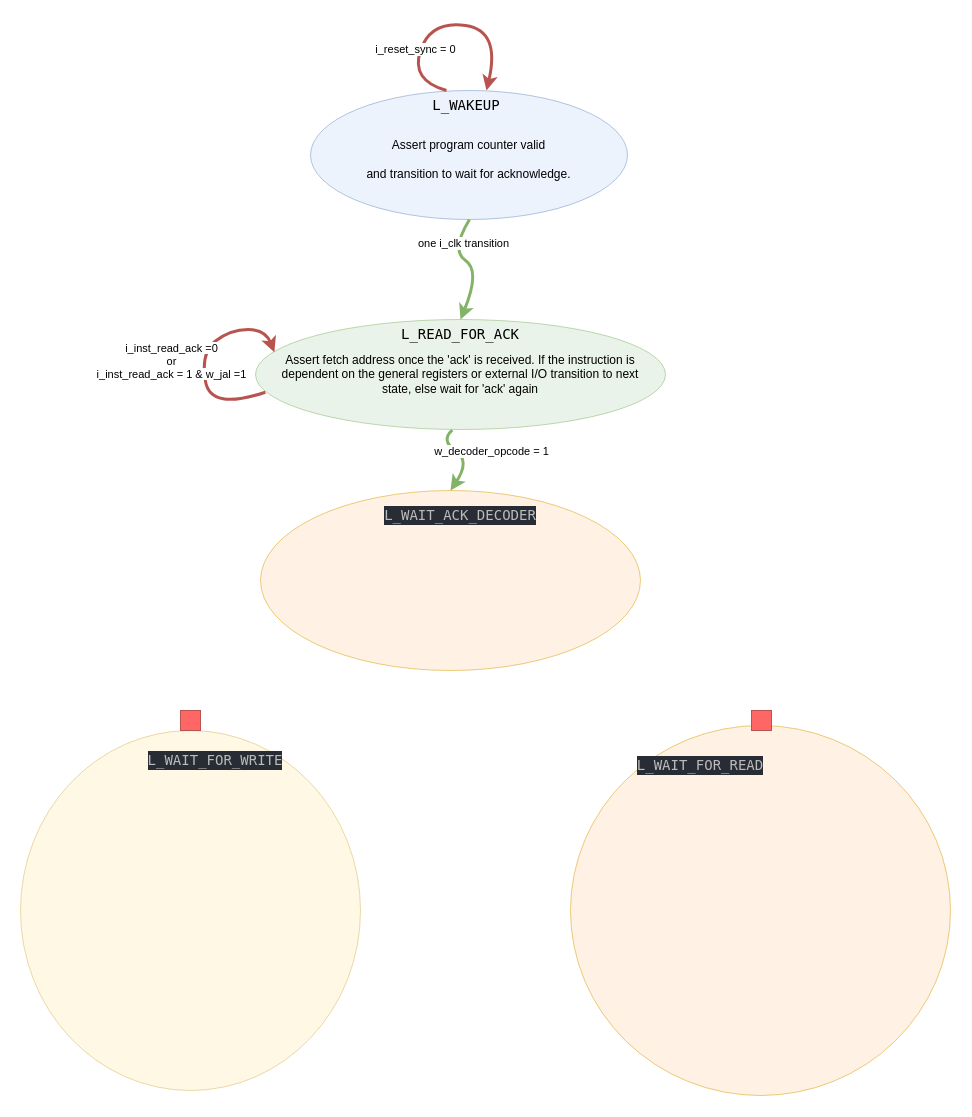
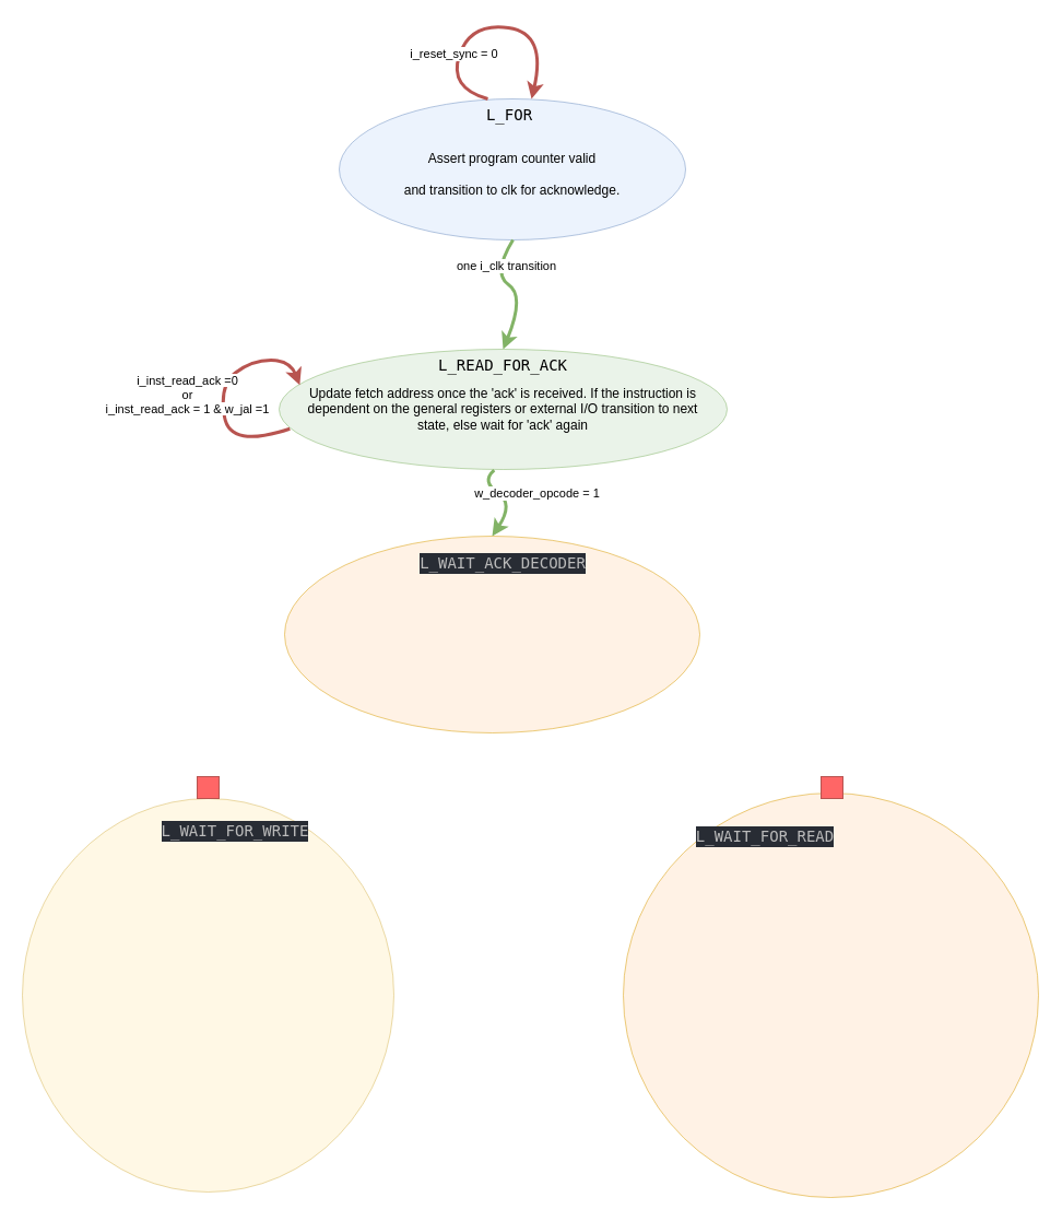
  <mxCell id="0" style=";html=1;" />
  <mxCell id="1" style=";html=1;" parent="0" />
- <mxCell id="2" value="&lt;span style=&quot;font-size: 12px&quot;&gt;Assert program counter valid&lt;br&gt;and transition to wait for acknowledge.&lt;br&gt;&lt;/span&gt;" style="ellipse;whiteSpace=wrap;html=1;rounded=0;shadow=0;strokeWidth=1;fillColor=#dae8fc;fontSize=24;align=center;strokeColor=#6c8ebf;opacity=50;verticalAlign=middle;" parent="1" vertex="1"><mxGeometry x="310" y="90" width="317" height="129" as="geometry" /></mxCell>
- <mxCell id="3" value="Assert fetch address once the 'ack' is received. If the instruction is&lt;br&gt;dependent on the general registers or external I/O transition to next&lt;br&gt;state, else wait for 'ack' again" style="ellipse;whiteSpace=wrap;html=1;rounded=0;shadow=0;strokeWidth=1;fillColor=#d5e8d4;fontSize=12;align=center;strokeColor=#82b366;opacity=50;" parent="1" vertex="1"><mxGeometry x="255" y="319" width="410" height="110" as="geometry" /></mxCell>
+ <mxCell id="2" value="&lt;span style=&quot;font-size: 12px&quot;&gt;Assert program counter valid&lt;br&gt;and transition to clk for acknowledge.&lt;br&gt;&lt;/span&gt;" style="ellipse;whiteSpace=wrap;html=1;rounded=0;shadow=0;strokeWidth=1;fillColor=#dae8fc;fontSize=24;align=center;strokeColor=#6c8ebf;opacity=50;verticalAlign=middle;" parent="1" vertex="1"><mxGeometry x="310" y="90" width="317" height="129" as="geometry" /></mxCell>
+ <mxCell id="3" value="Update fetch address once the 'ack' is received. If the instruction is&lt;br&gt;dependent on the general registers or external I/O transition to next&lt;br&gt;state, else wait for 'ack' again" style="ellipse;whiteSpace=wrap;html=1;rounded=0;shadow=0;strokeWidth=1;fillColor=#d5e8d4;fontSize=12;align=center;strokeColor=#82b366;opacity=50;" parent="1" vertex="1"><mxGeometry x="255" y="319" width="410" height="110" as="geometry" /></mxCell>
  <mxCell id="4" value="" style="ellipse;whiteSpace=wrap;html=1;rounded=0;shadow=0;strokeWidth=1;fillColor=#ffe6cc;fontSize=24;align=right;strokeColor=#d79b00;opacity=50;" parent="1" vertex="1"><mxGeometry x="260" y="490" width="380" height="180" as="geometry" /></mxCell>
  <mxCell id="5" value="" style="ellipse;whiteSpace=wrap;html=1;rounded=0;shadow=0;strokeWidth=1;fillColor=#ffe6cc;fontSize=24;align=right;strokeColor=#d79b00;opacity=50;" parent="1" vertex="1"><mxGeometry x="570" y="725" width="380" height="370" as="geometry" /></mxCell>
  <mxCell id="6" value="" style="ellipse;whiteSpace=wrap;html=1;rounded=0;shadow=0;strokeWidth=1;fillColor=#fff2cc;fontSize=24;align=right;strokeColor=#d6b656;opacity=50;" parent="1" vertex="1"><mxGeometry x="20" y="730" width="340" height="360" as="geometry" /></mxCell>
  <mxCell id="7" value="" style="whiteSpace=wrap;html=1;rounded=0;shadow=0;strokeWidth=1;fillColor=#FF6666;fontSize=24;align=right;strokeColor=#b85450;" parent="1" vertex="1"><mxGeometry x="751" y="710" width="20" height="20" as="geometry" /></mxCell>
  <mxCell id="8" value="" style="whiteSpace=wrap;html=1;rounded=0;shadow=0;strokeWidth=1;fillColor=#FF6666;fontSize=24;align=right;strokeColor=#b85450;" parent="1" vertex="1"><mxGeometry x="180" y="710" width="20" height="20" as="geometry" /></mxCell>
- <mxCell id="9" value="&lt;div style=&quot;font-family: &amp;#34;droid sans mono&amp;#34; , monospace , monospace , &amp;#34;droid sans fallback&amp;#34; ; font-size: 14px ; line-height: 19px&quot;&gt;L_WAKEUP&lt;/div&gt;" style="text;html=1;strokeColor=none;fillColor=none;align=center;verticalAlign=middle;whiteSpace=wrap;rounded=0;shadow=0;fontSize=20;" parent="1" vertex="1"><mxGeometry x="426" y="90" width="80" height="30" as="geometry" /></mxCell>
+ <mxCell id="9" value="&lt;div style=&quot;font-family: &amp;#34;droid sans mono&amp;#34; , monospace , monospace , &amp;#34;droid sans fallback&amp;#34; ; font-size: 14px ; line-height: 19px&quot;&gt;L_FOR&lt;/div&gt;" style="text;html=1;strokeColor=none;fillColor=none;align=center;verticalAlign=middle;whiteSpace=wrap;rounded=0;shadow=0;fontSize=20;" parent="1" vertex="1"><mxGeometry x="426" y="90" width="80" height="30" as="geometry" /></mxCell>
  <mxCell id="10" value="&lt;div style=&quot;font-family: &amp;#34;droid sans mono&amp;#34; , monospace , monospace , &amp;#34;droid sans fallback&amp;#34; ; font-size: 14px ; line-height: 19px&quot;&gt;L_READ_FOR_ACK&lt;/div&gt;" style="text;html=1;strokeColor=none;align=center;verticalAlign=middle;whiteSpace=wrap;rounded=0;shadow=0;fontSize=20;" parent="1" vertex="1"><mxGeometry x="390" y="319" width="140" height="30" as="geometry" /></mxCell>
  <mxCell id="11" value="&lt;div style=&quot;color: rgb(187 , 187 , 187) ; background-color: rgb(40 , 44 , 52) ; font-family: &amp;#34;droid sans mono&amp;#34; , monospace , monospace , &amp;#34;droid sans fallback&amp;#34; ; font-size: 14px ; line-height: 19px&quot;&gt;L_WAIT_ACK_DECODER&lt;/div&gt;" style="text;html=1;strokeColor=none;fillColor=none;align=center;verticalAlign=middle;whiteSpace=wrap;rounded=0;shadow=0;fontSize=20;" parent="1" vertex="1"><mxGeometry x="420" y="500" width="80" height="30" as="geometry" /></mxCell>
  <mxCell id="12" value="&lt;div style=&quot;color: rgb(187 , 187 , 187) ; background-color: rgb(40 , 44 , 52) ; font-family: &amp;#34;droid sans mono&amp;#34; , monospace , monospace , &amp;#34;droid sans fallback&amp;#34; ; font-size: 14px ; line-height: 19px&quot;&gt;L_WAIT_FOR_READ&lt;/div&gt;" style="text;html=1;strokeColor=none;fillColor=none;align=center;verticalAlign=middle;whiteSpace=wrap;rounded=0;shadow=0;fontSize=20;" parent="1" vertex="1"><mxGeometry x="660" y="750" width="80" height="30" as="geometry" /></mxCell>
  <mxCell id="13" value="&lt;div style=&quot;color: rgb(187 , 187 , 187) ; background-color: rgb(40 , 44 , 52) ; font-family: &amp;#34;droid sans mono&amp;#34; , monospace , monospace , &amp;#34;droid sans fallback&amp;#34; ; font-size: 14px ; line-height: 19px&quot;&gt;L_WAIT_FOR_WRITE&lt;/div&gt;" style="text;html=1;strokeColor=none;fillColor=none;align=center;verticalAlign=middle;whiteSpace=wrap;rounded=0;shadow=0;fontSize=20;" parent="1" vertex="1"><mxGeometry x="175" y="745" width="80" height="30" as="geometry" /></mxCell>
  <mxCell id="14" value="" style="curved=1;endArrow=classic;html=1;exitX=0.25;exitY=0;exitDx=0;exitDy=0;fillColor=#f8cecc;strokeColor=#b85450;strokeWidth=3;gradientColor=#ea6b66;entryX=0.75;entryY=0;entryDx=0;entryDy=0;" edge="1" parent="1" source="9" target="9"><mxGeometry width="50" height="50" relative="1" as="geometry"><mxPoint x="458.5" y="80" as="sourcePoint" /><mxPoint x="469" y="70" as="targetPoint" /><Array as="points"><mxPoint x="410" y="80" /><mxPoint x="430" y="20" /><mxPoint x="500" y="30" /></Array></mxGeometry></mxCell>
  <mxCell id="15" value="i_reset_sync = 0" style="edgeLabel;html=1;align=center;verticalAlign=middle;resizable=0;points=[];" vertex="1" connectable="0" parent="14"><mxGeometry x="0.052" y="-3" relative="1" as="geometry"><mxPoint x="-37.27" y="22.69" as="offset" /></mxGeometry></mxCell>
  <mxCell id="16" value="" style="curved=1;endArrow=classic;html=1;strokeWidth=3;entryX=0.5;entryY=0;entryDx=0;entryDy=0;fillColor=#d5e8d4;strokeColor=#82b366;gradientColor=#97d077;" edge="1" parent="1" target="10"><mxGeometry width="50" height="50" relative="1" as="geometry"><mxPoint x="469" y="219" as="sourcePoint" /><mxPoint x="460" y="300" as="targetPoint" /><Array as="points"><mxPoint x="450" y="250" /><mxPoint x="480" y="270" /></Array></mxGeometry></mxCell>
  <mxCell id="17" value="one i_clk transition" style="edgeLabel;html=1;align=center;verticalAlign=middle;resizable=0;points=[];" vertex="1" connectable="0" parent="16"><mxGeometry x="-0.631" y="7" relative="1" as="geometry"><mxPoint as="offset" /></mxGeometry></mxCell>
  <mxCell id="18" value="" style="curved=1;endArrow=classic;html=1;strokeWidth=3;entryX=0.5;entryY=0;entryDx=0;entryDy=0;fillColor=#d5e8d4;strokeColor=#82b366;gradientColor=#97d077;exitX=0.48;exitY=1.006;exitDx=0;exitDy=0;exitPerimeter=0;" edge="1" parent="1" source="3" target="4"><mxGeometry width="50" height="50" relative="1" as="geometry"><mxPoint x="479" y="229" as="sourcePoint" /><mxPoint x="471" y="330" as="targetPoint" /><Array as="points"><mxPoint x="440" y="440" /><mxPoint x="470" y="460" /></Array></mxGeometry></mxCell>
  <mxCell id="19" value="w_decoder_opcode = 1" style="edgeLabel;html=1;align=center;verticalAlign=middle;resizable=0;points=[];" vertex="1" connectable="0" parent="18"><mxGeometry x="-0.631" y="7" relative="1" as="geometry"><mxPoint x="45.97" y="15.73" as="offset" /></mxGeometry></mxCell>
  <mxCell id="20" value="" style="curved=1;endArrow=classic;html=1;fillColor=#f8cecc;strokeColor=#b85450;strokeWidth=3;gradientColor=#ea6b66;entryX=0.046;entryY=0.297;entryDx=0;entryDy=0;exitX=0.024;exitY=0.661;exitDx=0;exitDy=0;exitPerimeter=0;entryPerimeter=0;" edge="1" parent="1" source="3" target="3"><mxGeometry width="50" height="50" relative="1" as="geometry"><mxPoint x="246" y="389" as="sourcePoint" /><mxPoint x="286" y="389" as="targetPoint" /><Array as="points"><mxPoint x="210" y="410" /><mxPoint x="200" y="352" /><mxPoint x="230" y="329" /><mxPoint x="265" y="329" /></Array></mxGeometry></mxCell>
  <mxCell id="21" value="&lt;span style=&quot;background-color: rgb(255 , 255 , 255)&quot;&gt;i_inst_read_ack =0 &lt;br&gt;or&lt;br&gt;i_inst_read_ack = 1 &amp;amp; w_jal =1&lt;/span&gt;" style="edgeLabel;html=1;align=center;verticalAlign=middle;resizable=0;points=[];labelBackgroundColor=none;" vertex="1" connectable="0" parent="20"><mxGeometry x="0.052" y="-3" relative="1" as="geometry"><mxPoint x="-33.68" y="4.32" as="offset" /></mxGeometry></mxCell>
